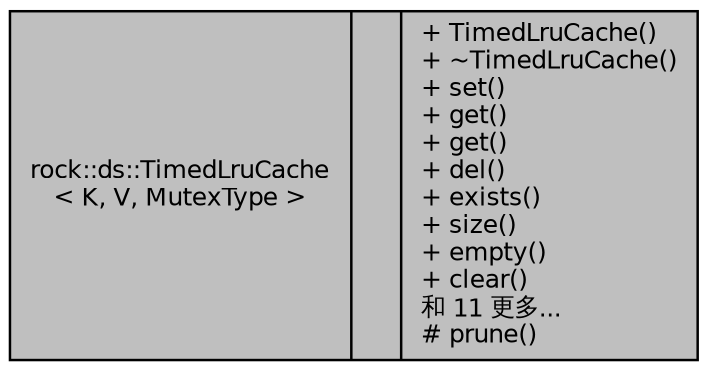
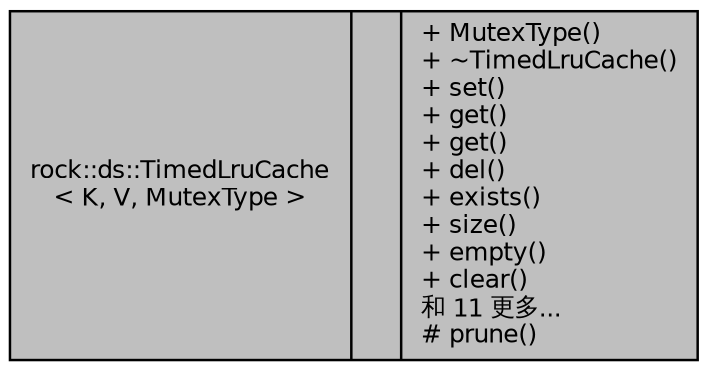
  digraph {
    rankdir=LR
-   n1 [color=black fillcolor=grey75 fontcolor=black fontname=Helvetica fontsize=10 height=0.2 label="{rock::ds::TimedLruCache\l\< K, V, MutexType \>\n||+ TimedLruCache()\l+ ~TimedLruCache()\l+ set()\l+ get()\l+ get()\l+ del()\l+ exists()\l+ size()\l+ empty()\l+ clear()\l和 11 更多...\l# prune()\l}" shape=record style=filled width=0.4]
+   n1 [color=black fillcolor=grey75 fontcolor=black fontname=Helvetica fontsize=10 height=0.2 label="{rock::ds::TimedLruCache\l\< K, V, MutexType \>\n||+ MutexType()\l+ ~TimedLruCache()\l+ set()\l+ get()\l+ get()\l+ del()\l+ exists()\l+ size()\l+ empty()\l+ clear()\l和 11 更多...\l# prune()\l}" shape=record style=filled width=0.4]
  }
